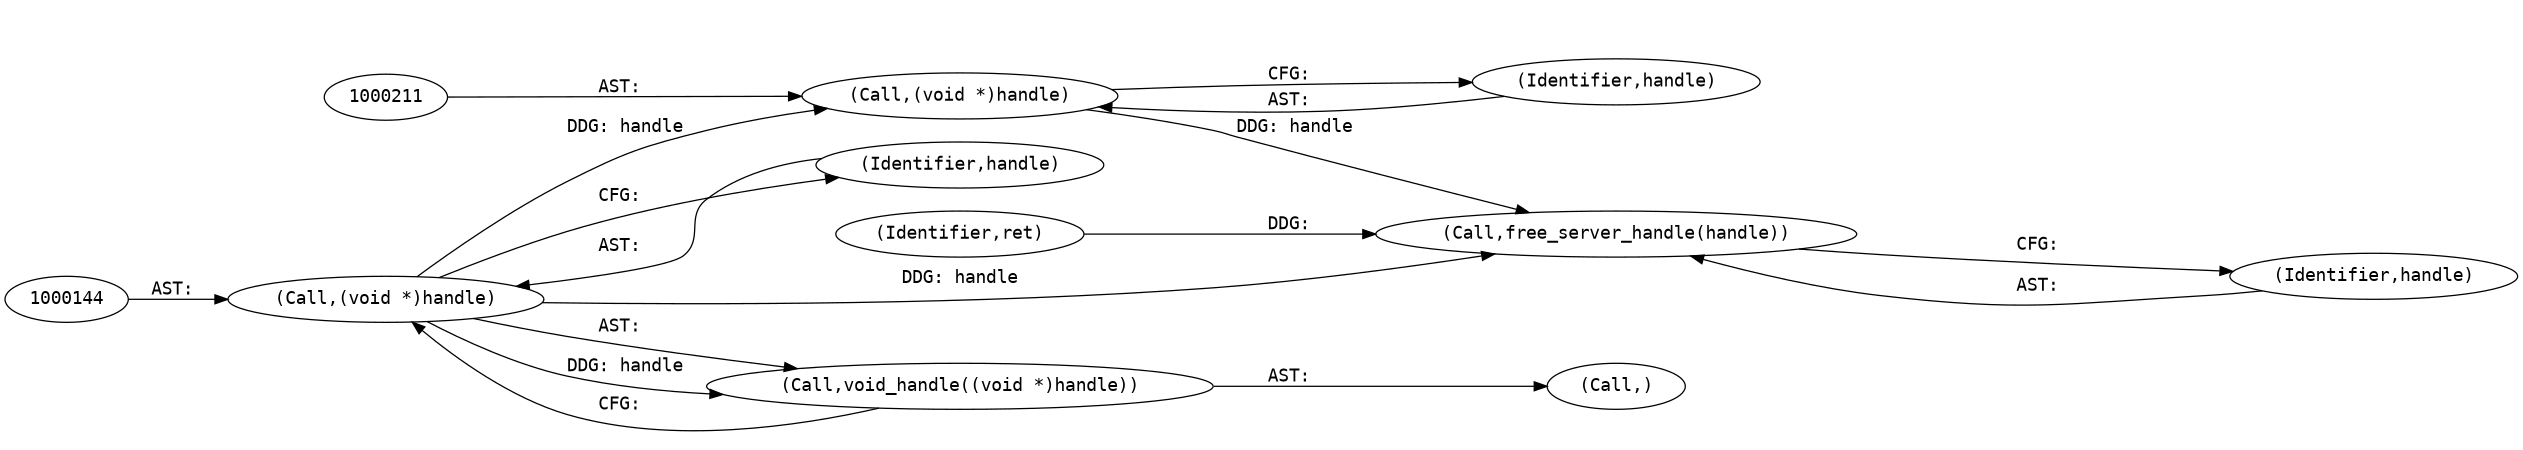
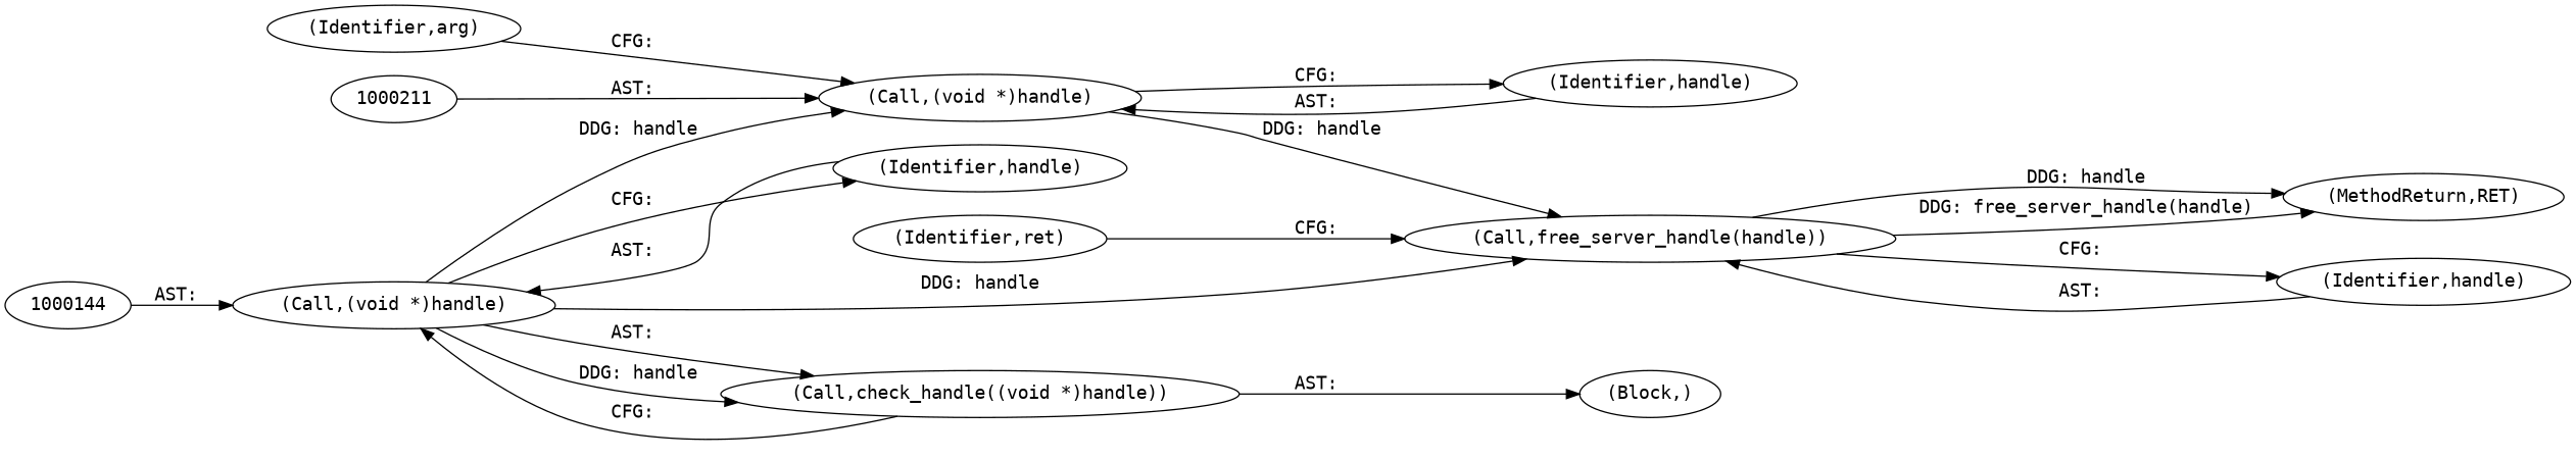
  digraph {
    fontname="DejaVu Sans Mono"
    rankdir=LR
    node [fontname="DejaVu Sans Mono"]
    edge [fontname="DejaVu Sans Mono"]
    n1 [label="(Call,free_server_handle(handle))"]
+   n2 [label="(MethodReturn,RET)"]
    n3 [label="(Identifier,handle)"]
-   n4 [label="(Call,)"]
+   n4 [label="(Block,)"]
    n5 [label="(Call,(void *)handle)"]
    n6 [label="(Identifier,handle)"]
    n7 [label="(Call,(void *)handle)"]
-   n8 [label="(Call,void_handle((void *)handle))"]
+   n8 [label="(Call,check_handle((void *)handle))"]
    n9 [label="(Identifier,handle)"]
+   n10 [label="(Identifier,arg)"]
    n11 [label="(Identifier,ret)"]
    1000211
    1000144
+   n1 -> n2 [label="DDG: handle"]
+   n1 -> n2 [label="DDG: free_server_handle(handle)"]
    n1 -> n3 [label="CFG: "]
    n3 -> n1 [label="AST: "]
    n5 -> n1 [label="DDG: handle"]
    n5 -> n6 [label="CFG: "]
    n6 -> n5 [label="AST: "]
    n7 -> n1 [label="DDG: handle"]
    n7 -> n5 [label="DDG: handle"]
    n7 -> n8 [label="AST: "]
    n7 -> n8 [label="DDG: handle"]
    n7 -> n9 [label="CFG: "]
    n8 -> n4 [label="AST: "]
    n8 -> n7 [label="CFG: "]
    n9 -> n7 [label="AST: "]
-   n11 -> n1 [label="DDG: "]
+   n10 -> n5 [label="CFG: "]
+   n11 -> n1 [label="CFG: "]
    1000211 -> n5 [label="AST: "]
    1000144 -> n7 [label="AST: "]
  }
